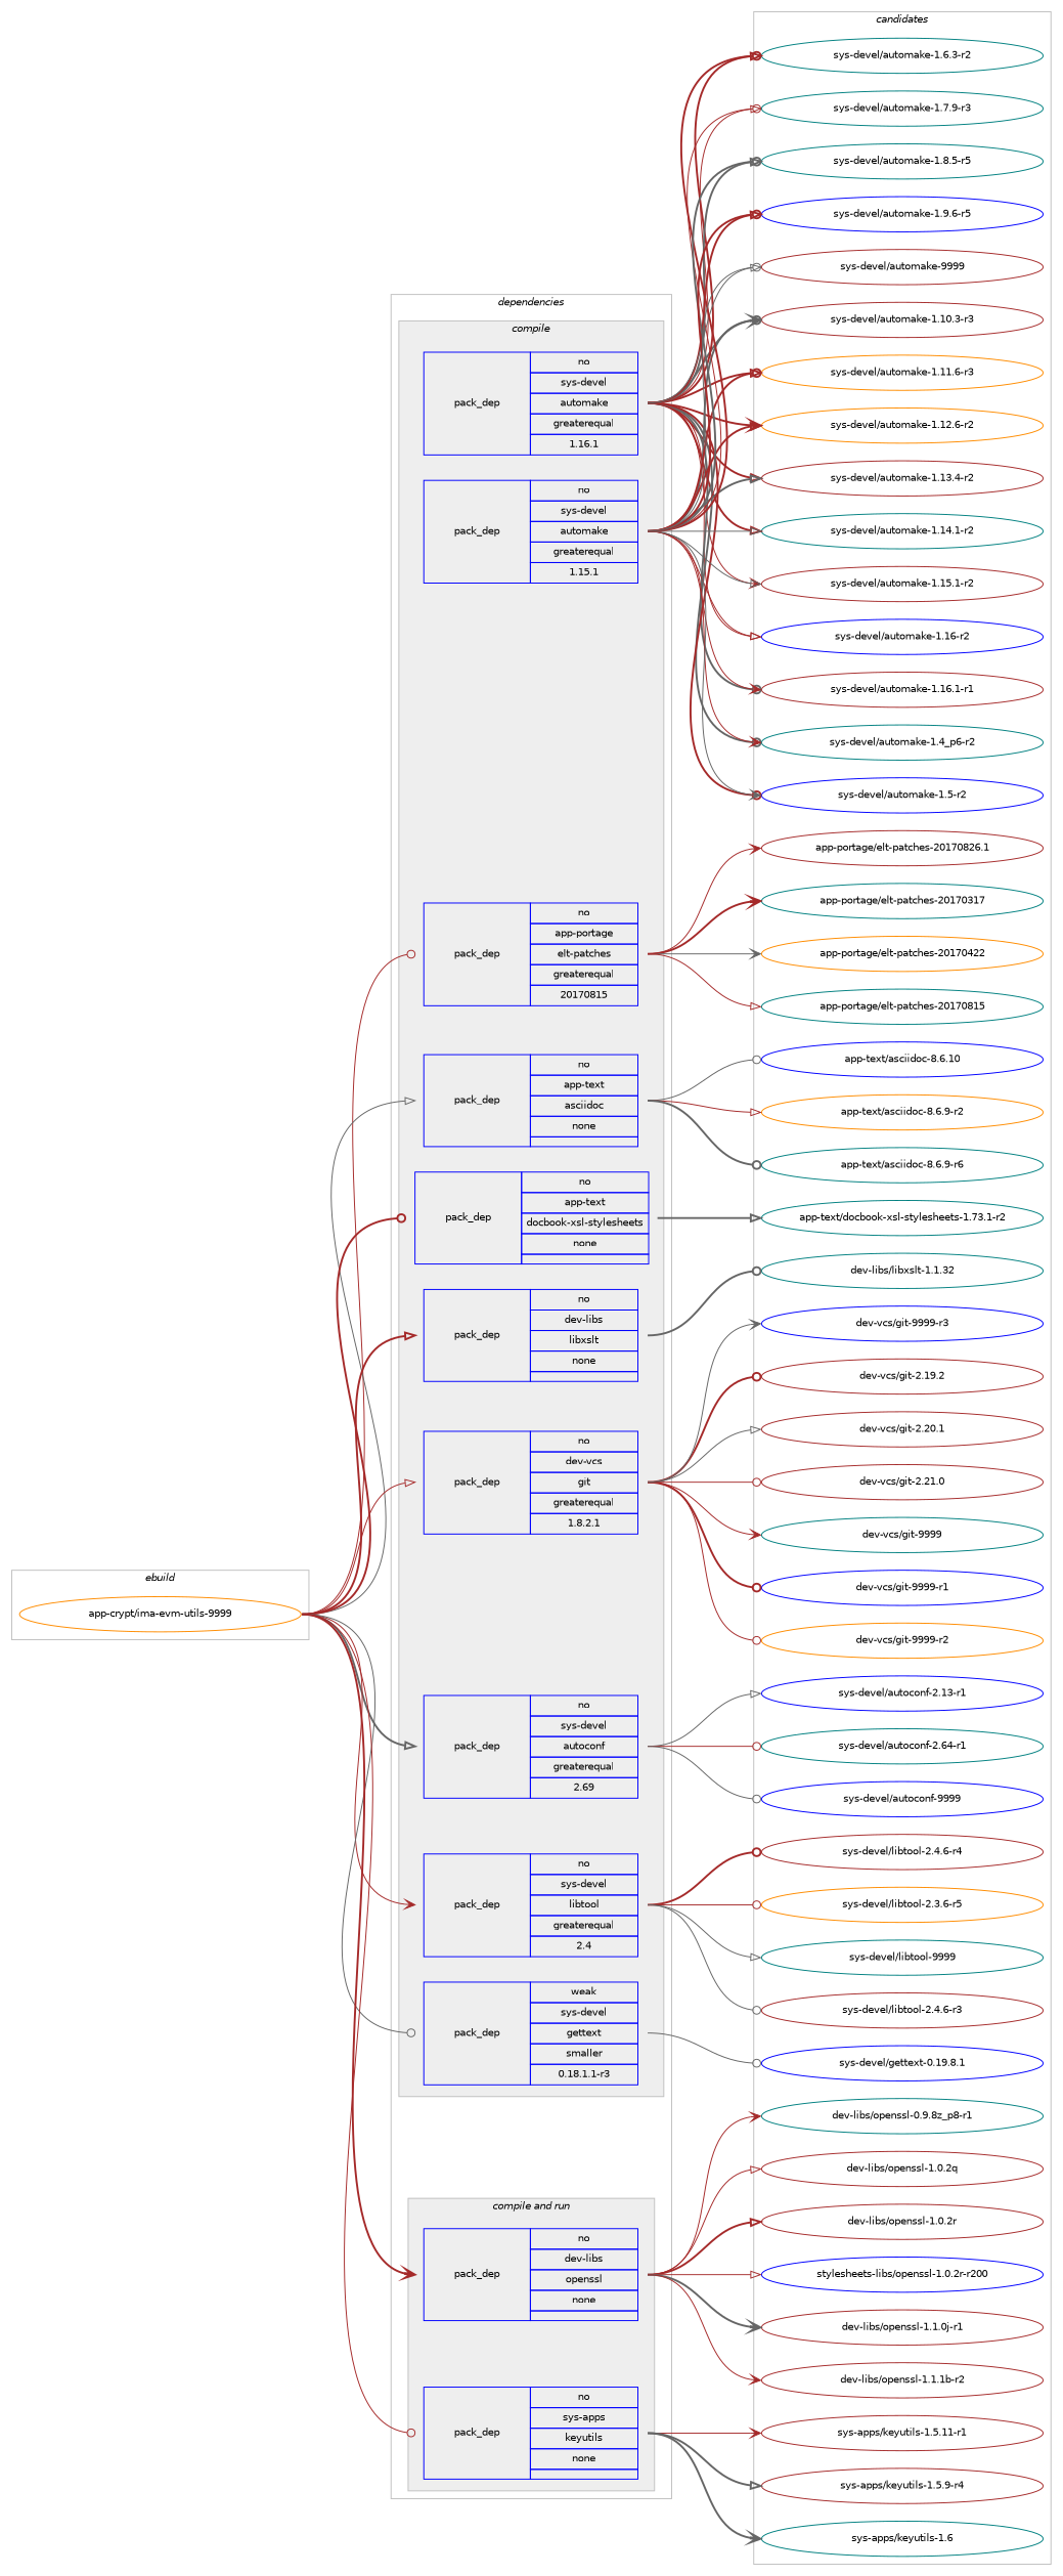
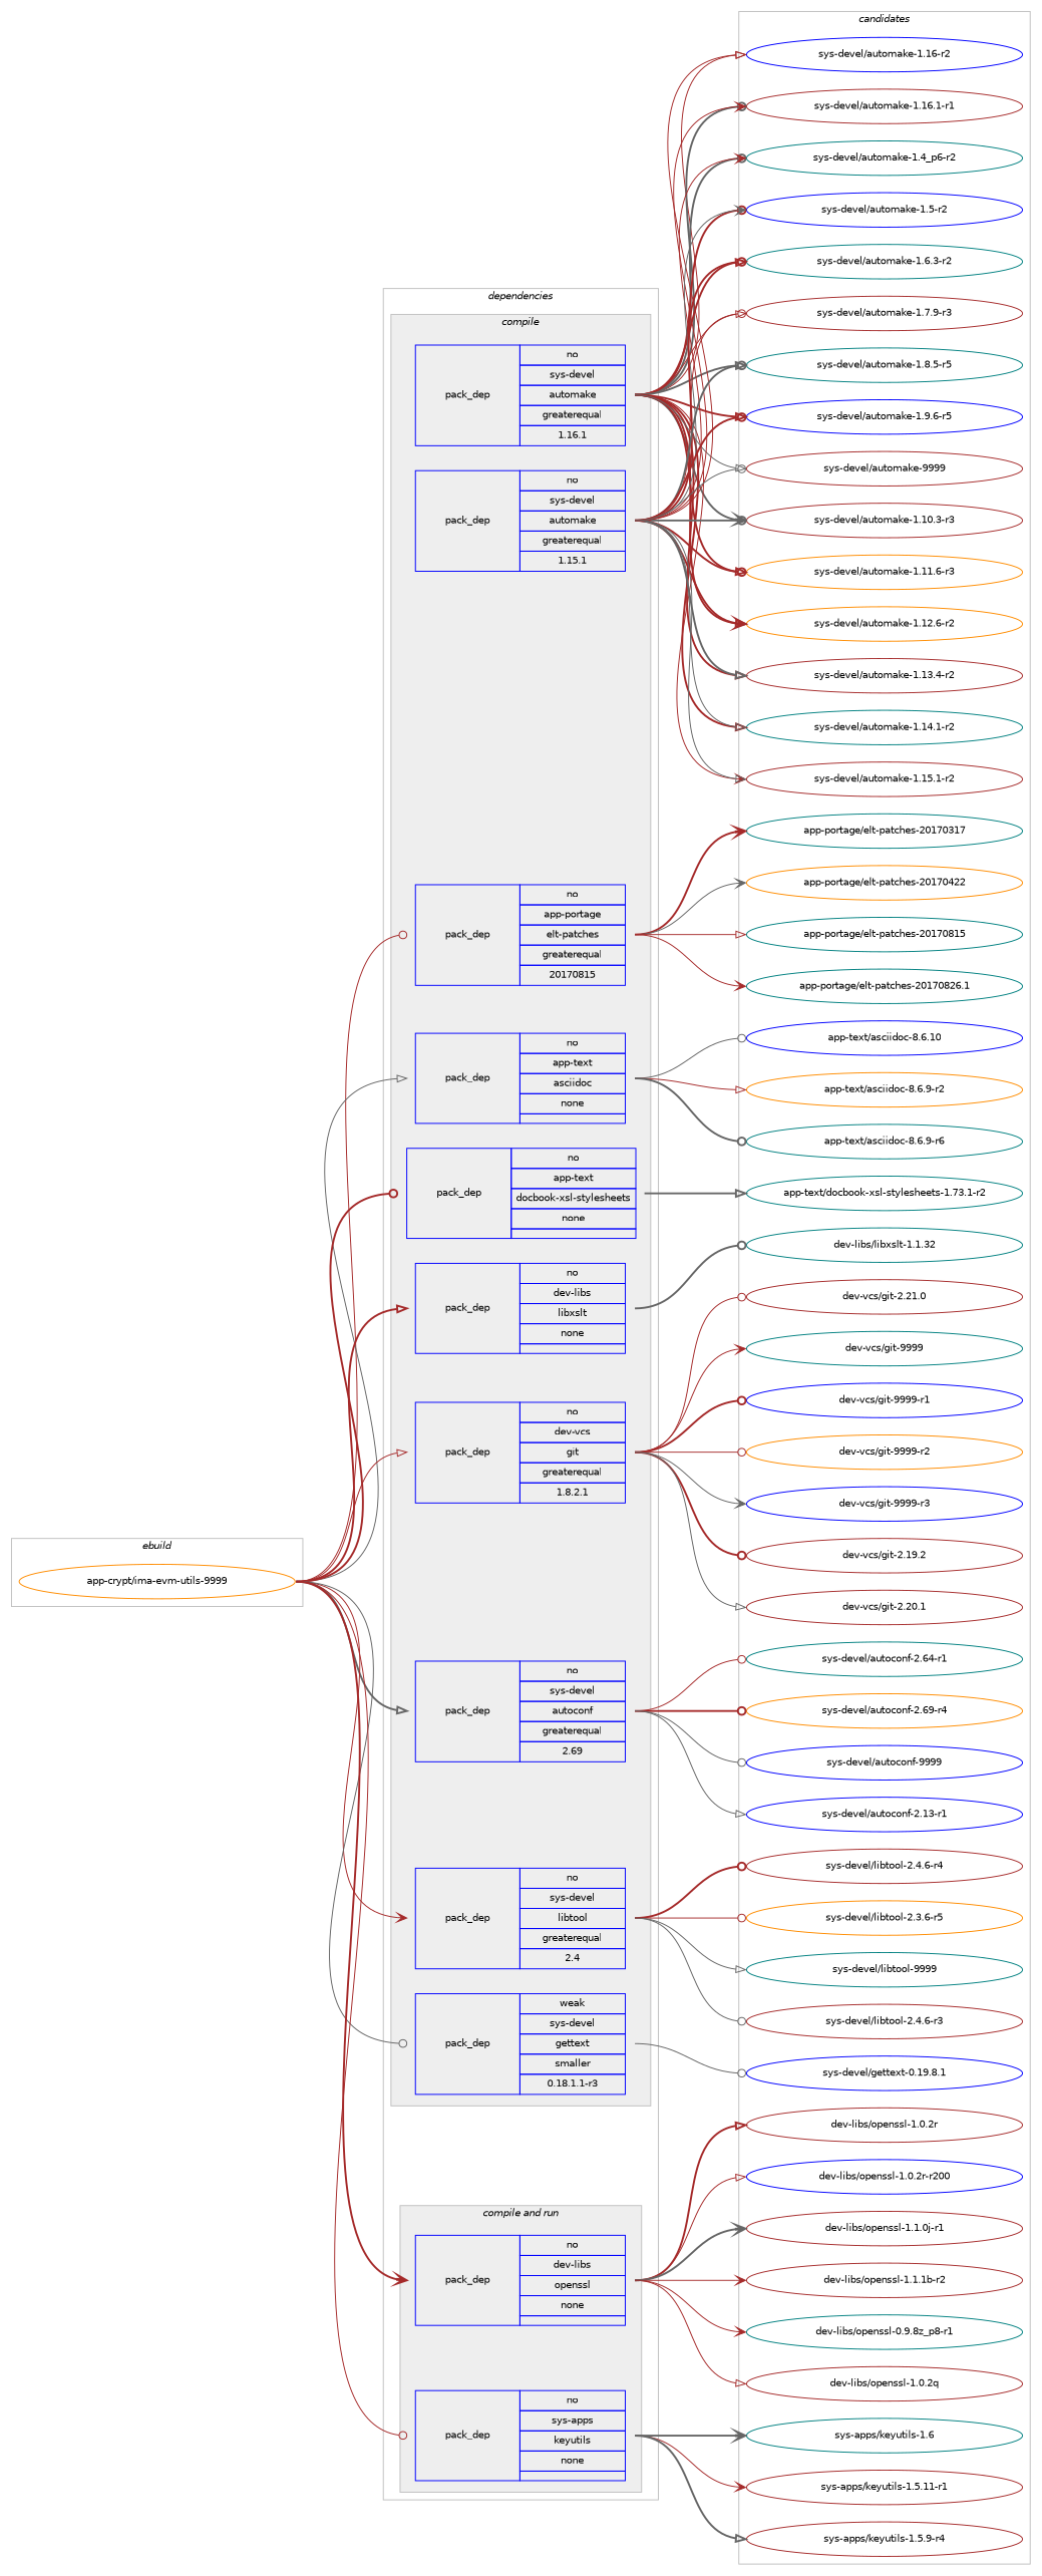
  digraph {
    compound=true
    concentrate=true
    fontname=Helvetica
    fontsize=10
    newrank=true
    rankdir=LR
    ranksep=1.5
    node [color=blue fontname=Helvetica fontsize=10]
    edge [arrowhead=odot color=brown headport=w style=solid tailport=e weight=100]
    n1 [color=darkorange label="app-crypt/ima-evm-utils-9999" width=4]
    n2 [label=<<TABLE BORDER="0" CELLBORDER="1" CELLSPACING="0" CELLPADDING="4" WIDTH="220"><TR><TD ROWSPAN="6" CELLPADDING="30">pack_dep</TD></TR><TR><TD WIDTH="110">no</TD></TR><TR><TD>sys-devel</TD></TR><TR><TD>automake</TD></TR><TR><TD>greaterequal</TD></TR><TR><TD>1.16.1</TD></TR></TABLE>> shape=none]
    n3 [label=<<TABLE BORDER="0" CELLBORDER="1" CELLSPACING="0" CELLPADDING="4" WIDTH="220"><TR><TD ROWSPAN="6" CELLPADDING="30">pack_dep</TD></TR><TR><TD WIDTH="110">no</TD></TR><TR><TD>sys-devel</TD></TR><TR><TD>automake</TD></TR><TR><TD>greaterequal</TD></TR><TR><TD>1.15.1</TD></TR></TABLE>> shape=none]
    n4 [label=<<TABLE BORDER="0" CELLBORDER="1" CELLSPACING="0" CELLPADDING="4" WIDTH="220"><TR><TD ROWSPAN="6" CELLPADDING="30">pack_dep</TD></TR><TR><TD WIDTH="110">no</TD></TR><TR><TD>app-portage</TD></TR><TR><TD>elt-patches</TD></TR><TR><TD>greaterequal</TD></TR><TR><TD>20170815</TD></TR></TABLE>> shape=none]
    n5 [label=<<TABLE BORDER="0" CELLBORDER="1" CELLSPACING="0" CELLPADDING="4" WIDTH="220"><TR><TD ROWSPAN="6" CELLPADDING="30">pack_dep</TD></TR><TR><TD WIDTH="110">no</TD></TR><TR><TD>app-text</TD></TR><TR><TD>asciidoc</TD></TR><TR><TD>none</TD></TR><TR><TD></TD></TR></TABLE>> shape=none]
    n6 [label=<<TABLE BORDER="0" CELLBORDER="1" CELLSPACING="0" CELLPADDING="4" WIDTH="220"><TR><TD ROWSPAN="6" CELLPADDING="30">pack_dep</TD></TR><TR><TD WIDTH="110">no</TD></TR><TR><TD>app-text</TD></TR><TR><TD>docbook-xsl-stylesheets</TD></TR><TR><TD>none</TD></TR><TR><TD></TD></TR></TABLE>> shape=none]
    n7 [label=<<TABLE BORDER="0" CELLBORDER="1" CELLSPACING="0" CELLPADDING="4" WIDTH="220"><TR><TD ROWSPAN="6" CELLPADDING="30">pack_dep</TD></TR><TR><TD WIDTH="110">no</TD></TR><TR><TD>dev-libs</TD></TR><TR><TD>libxslt</TD></TR><TR><TD>none</TD></TR><TR><TD></TD></TR></TABLE>> shape=none]
    n8 [label=<<TABLE BORDER="0" CELLBORDER="1" CELLSPACING="0" CELLPADDING="4" WIDTH="220"><TR><TD ROWSPAN="6" CELLPADDING="30">pack_dep</TD></TR><TR><TD WIDTH="110">no</TD></TR><TR><TD>dev-vcs</TD></TR><TR><TD>git</TD></TR><TR><TD>greaterequal</TD></TR><TR><TD>1.8.2.1</TD></TR></TABLE>> shape=none]
    n9 [label=<<TABLE BORDER="0" CELLBORDER="1" CELLSPACING="0" CELLPADDING="4" WIDTH="220"><TR><TD ROWSPAN="6" CELLPADDING="30">pack_dep</TD></TR><TR><TD WIDTH="110">no</TD></TR><TR><TD>sys-devel</TD></TR><TR><TD>autoconf</TD></TR><TR><TD>greaterequal</TD></TR><TR><TD>2.69</TD></TR></TABLE>> shape=none]
    n10 [label=<<TABLE BORDER="0" CELLBORDER="1" CELLSPACING="0" CELLPADDING="4" WIDTH="220"><TR><TD ROWSPAN="6" CELLPADDING="30">pack_dep</TD></TR><TR><TD WIDTH="110">no</TD></TR><TR><TD>sys-devel</TD></TR><TR><TD>libtool</TD></TR><TR><TD>greaterequal</TD></TR><TR><TD>2.4</TD></TR></TABLE>> shape=none]
    n11 [label=<<TABLE BORDER="0" CELLBORDER="1" CELLSPACING="0" CELLPADDING="4" WIDTH="220"><TR><TD ROWSPAN="6" CELLPADDING="30">pack_dep</TD></TR><TR><TD WIDTH="110">weak</TD></TR><TR><TD>sys-devel</TD></TR><TR><TD>gettext</TD></TR><TR><TD>smaller</TD></TR><TR><TD>0.18.1.1-r3</TD></TR></TABLE>> shape=none]
    n12 [label=<<TABLE BORDER="0" CELLBORDER="1" CELLSPACING="0" CELLPADDING="4" WIDTH="220"><TR><TD ROWSPAN="6" CELLPADDING="30">pack_dep</TD></TR><TR><TD WIDTH="110">no</TD></TR><TR><TD>dev-libs</TD></TR><TR><TD>openssl</TD></TR><TR><TD>none</TD></TR><TR><TD></TD></TR></TABLE>> shape=none]
    n13 [label=<<TABLE BORDER="0" CELLBORDER="1" CELLSPACING="0" CELLPADDING="4" WIDTH="220"><TR><TD ROWSPAN="6" CELLPADDING="30">pack_dep</TD></TR><TR><TD WIDTH="110">no</TD></TR><TR><TD>sys-apps</TD></TR><TR><TD>keyutils</TD></TR><TR><TD>none</TD></TR><TR><TD></TD></TR></TABLE>> shape=none]
    n14 [color=brown label="sys-devel/automake-1.10.3-r3" width=4]
    n15 [color=darkorange label="sys-devel/automake-1.11.6-r3" width=4]
    n16 [color=darkorange label="sys-devel/automake-1.12.6-r2" width=4]
    n17 [color=brown label="sys-devel/automake-1.13.4-r2" width=4]
    n18 [color=teal label="sys-devel/automake-1.14.1-r2" width=4]
    n19 [color=brown label="sys-devel/automake-1.15.1-r2" width=4]
    n20 [label="sys-devel/automake-1.16-r2" width=4]
    n21 [color=brown label="sys-devel/automake-1.16.1-r1" width=4]
    n22 [color=teal label="sys-devel/automake-1.4_p6-r2" width=4]
    n23 [label="sys-devel/automake-1.5-r2" width=4]
    n24 [color=teal label="sys-devel/automake-1.6.3-r2" width=4]
-   n25 [color=teal label="sys-devel/automake-1.7.9-r3" width=4]
+   n25 [color=brown label="sys-devel/automake-1.7.9-r3" width=4]
    n26 [color=teal label="sys-devel/automake-1.8.5-r5" width=4]
    n27 [label="sys-devel/automake-1.9.6-r5" width=4]
    n28 [color=brown label="sys-devel/automake-9999" width=4]
    n29 [color=teal label="app-portage/elt-patches-20170317" width=4]
    n30 [color=darkorange label="app-portage/elt-patches-20170422" width=4]
    n31 [color=teal label="app-portage/elt-patches-20170815" width=4]
-   n32 [color=brown label="app-portage/elt-patches-20170826.1" width=4]
+   n32 [color=teal label="app-portage/elt-patches-20170826.1" width=4]
    n33 [label="app-text/asciidoc-8.6.10" width=4]
    n34 [color=darkorange label="app-text/asciidoc-8.6.9-r2" width=4]
    n35 [color=teal label="app-text/asciidoc-8.6.9-r6" width=4]
    n36 [color=teal label="app-text/docbook-xsl-stylesheets-1.73.1-r2" width=4]
    n37 [color=teal label="dev-libs/libxslt-1.1.32" width=4]
    n38 [color=brown label="dev-vcs/git-2.19.2" width=4]
    n39 [color=brown label="dev-vcs/git-2.20.1" width=4]
    n40 [color=brown label="dev-vcs/git-2.21.0" width=4]
    n41 [color=teal label="dev-vcs/git-9999" width=4]
    n42 [label="dev-vcs/git-9999-r1" width=4]
    n43 [color=darkorange label="dev-vcs/git-9999-r2" width=4]
    n44 [label="dev-vcs/git-9999-r3" width=4]
    n45 [label="sys-devel/autoconf-2.13-r1" width=4]
    n46 [color=teal label="sys-devel/autoconf-2.64-r1" width=4]
+   n47 [color=darkorange label="sys-devel/autoconf-2.69-r4" width=4]
    n48 [label="sys-devel/autoconf-9999" width=4]
    n49 [color=brown label="sys-devel/libtool-2.4.6-r3" width=4]
    n50 [color=brown label="sys-devel/libtool-2.4.6-r4" width=4]
    n51 [color=darkorange label="sys-devel/libtool-2.3.6-r5" width=4]
    n52 [color=teal label="sys-devel/libtool-9999" width=4]
    n53 [label="sys-devel/gettext-0.19.8.1" width=4]
    n54 [color=teal label="dev-libs/openssl-0.9.8z_p8-r1" width=4]
    n55 [color=brown label="dev-libs/openssl-1.0.2q" width=4]
    n56 [color=brown label="dev-libs/openssl-1.0.2r" width=4]
-   n57 [label="stylesheets-libs/openssl-1.0.2r-r200" width=4]
+   n57 [label="dev-libs/openssl-1.0.2r-r200" width=4]
    n58 [color=brown label="dev-libs/openssl-1.1.0j-r1" width=4]
    n59 [color=brown label="dev-libs/openssl-1.1.1b-r2" width=4]
    n60 [color=brown label="sys-apps/keyutils-1.5.11-r1" width=4]
    n61 [color=brown label="sys-apps/keyutils-1.5.9-r4" width=4]
    n62 [color=teal label="sys-apps/keyutils-1.6" width=4]
    subgraph cluster_1 {
      color=gray
      label=<<i>ebuild</i>>
      rank=same
      n1
    }
    subgraph cluster_2 {
      color=gray
      label=<<i>dependencies</i>>
      subgraph cluster_3 {
        color=gray
        fillcolor="#eeeeee"
        label=<<i>compile</i>>
        style=filled
        subgraph sub_4 {
          color=gray
          fillcolor="#eeeeee"
          label=<<i>compile</i>>
          style=filled
          subgraph sub_5 {
            color=gray
            fillcolor="#eeeeee"
            label=<<i>compile</i>>
            style=filled
            n2
          }
          subgraph sub_6 {
            color=gray
            fillcolor="#eeeeee"
            label=<<i>compile</i>>
            style=filled
            n3
          }
        }
        subgraph sub_7 {
          color=gray
          fillcolor="#eeeeee"
          label=<<i>compile</i>>
          style=filled
          n4
        }
        subgraph sub_8 {
          color=gray
          fillcolor="#eeeeee"
          label=<<i>compile</i>>
          style=filled
          n5
        }
        subgraph sub_9 {
          color=gray
          fillcolor="#eeeeee"
          label=<<i>compile</i>>
          style=filled
          n6
        }
        subgraph sub_10 {
          color=gray
          fillcolor="#eeeeee"
          label=<<i>compile</i>>
          style=filled
          n7
        }
        subgraph sub_11 {
          color=gray
          fillcolor="#eeeeee"
          label=<<i>compile</i>>
          style=filled
          n8
        }
        subgraph sub_12 {
          color=gray
          fillcolor="#eeeeee"
          label=<<i>compile</i>>
          style=filled
          n9
        }
        subgraph sub_13 {
          color=gray
          fillcolor="#eeeeee"
          label=<<i>compile</i>>
          style=filled
          n10
        }
        subgraph sub_14 {
          color=gray
          fillcolor="#eeeeee"
          label=<<i>compile</i>>
          style=filled
          n11
        }
      }
      subgraph cluster_15 {
        color=gray
        fillcolor="#eeeeee"
        label=<<i>compile and run</i>>
        style=filled
        subgraph sub_16 {
          color=gray
          fillcolor="#eeeeee"
          label=<<i>compile and run</i>>
          style=filled
          n12
        }
        subgraph sub_17 {
          color=gray
          fillcolor="#eeeeee"
          label=<<i>compile and run</i>>
          style=filled
          n13
        }
      }
      subgraph cluster_18 {
        color=gray
        fillcolor="#eeeeee"
        label=<<i>run</i>>
        style=filled
      }
    }
    subgraph cluster_19 {
      color=gray
      label=<<i>candidates</i>>
      rank=same
      subgraph sub_20 {
        color=black
        label=<<i>candidates</i>>
        nodesep=1
        rank=same
        n14
        n15
        n16
        n17
        n18
        n19
        n20
        n21
        n22
        n23
        n24
        n25
        n26
        n27
        n28
      }
      subgraph sub_21 {
        color=black
        label=<<i>candidates</i>>
        nodesep=1
        rank=same
        n14
        n15
        n16
        n17
        n18
        n19
        n20
        n21
        n22
        n23
        n24
        n25
        n26
        n27
        n28
      }
      subgraph sub_22 {
        color=black
        label=<<i>candidates</i>>
        nodesep=1
        rank=same
        n29
        n30
        n31
        n32
      }
      subgraph sub_23 {
        color=black
        label=<<i>candidates</i>>
        nodesep=1
        rank=same
        n33
        n34
        n35
      }
      subgraph sub_24 {
        color=black
        label=<<i>candidates</i>>
        nodesep=1
        rank=same
        n36
      }
      subgraph sub_25 {
        color=black
        label=<<i>candidates</i>>
        nodesep=1
        rank=same
        n37
      }
      subgraph sub_26 {
        color=black
        label=<<i>candidates</i>>
        nodesep=1
        rank=same
        n38
        n39
        n40
        n41
        n42
        n43
        n44
      }
      subgraph sub_27 {
        color=black
        label=<<i>candidates</i>>
        nodesep=1
        rank=same
        n45
        n46
+       n47
        n48
      }
      subgraph sub_28 {
        color=black
        label=<<i>candidates</i>>
        nodesep=1
        rank=same
        n49
        n50
        n51
        n52
      }
      subgraph sub_29 {
        color=black
        label=<<i>candidates</i>>
        nodesep=1
        rank=same
        n53
      }
      subgraph sub_30 {
        color=black
        label=<<i>candidates</i>>
        nodesep=1
        rank=same
        n54
        n55
        n56
        n57
        n58
        n59
      }
      subgraph sub_31 {
        color=black
        label=<<i>candidates</i>>
        nodesep=1
        rank=same
        n60
        n61
        n62
      }
    }
    n1 -> n4 [weight=20]
    n1 -> n5 [arrowhead=onormal color=gray40 weight=20]
    n1 -> n6 [style=bold weight=20]
    n1 -> n7 [arrowhead=onormal style=bold weight=20]
    n1 -> n8 [arrowhead=onormal weight=20]
    n1 -> n9 [arrowhead=onormal color=gray40 style=bold weight=20]
    n1 -> n10 [arrowhead=vee weight=20]
    n1 -> n11 [color=gray40 weight=20]
    n1 -> n12 [arrowhead=vee style=bold weight=20]
    n1 -> n13 [weight=20]
    n2 -> n14 [arrowhead=vee color=gray40 style=bold]
    n2 -> n15 [arrowhead=onormal style=bold]
    n2 -> n16 [arrowhead=vee style=bold]
    n2 -> n17 [arrowhead=onormal style=bold]
    n2 -> n18 [arrowhead=onormal style=bold]
    n2 -> n19 [arrowhead=vee]
    n2 -> n20 [arrowhead=onormal]
    n2 -> n21 [color=gray40 style=bold]
    n2 -> n22 [color=gray40 style=bold]
    n2 -> n23 [style=bold]
    n2 -> n24 [arrowhead=onormal style=bold]
    n2 -> n25 [arrowhead=onormal]
    n2 -> n26 [arrowhead=onormal color=gray40 style=bold]
    n2 -> n27 [arrowhead=onormal style=bold]
    n2 -> n28 [arrowhead=onormal color=gray40]
    n3 -> n14 [color=gray40 style=bold]
    n3 -> n15 [style=bold]
    n3 -> n16 [arrowhead=onormal style=bold]
    n3 -> n17 [arrowhead=onormal color=gray40 style=bold]
    n3 -> n18 [arrowhead=onormal color=gray40]
    n3 -> n19 [arrowhead=onormal color=gray40]
    n3 -> n20 [arrowhead=onormal]
    n3 -> n21 [arrowhead=vee]
    n3 -> n22 [arrowhead=vee]
    n3 -> n23 [arrowhead=vee color=gray40]
    n3 -> n24 [style=bold]
    n3 -> n25
    n3 -> n26 [color=gray40 style=bold]
    n3 -> n27 [style=bold]
    n3 -> n28 [color=gray40]
    n4 -> n29 [arrowhead=vee style=bold]
    n4 -> n30 [arrowhead=vee color=gray40]
    n4 -> n31 [arrowhead=onormal]
    n4 -> n32 [arrowhead=vee]
    n5 -> n33 [color=gray40]
    n5 -> n34 [arrowhead=onormal]
    n5 -> n35 [color=gray40 style=bold]
    n6 -> n36 [arrowhead=onormal color=gray40 style=bold]
    n7 -> n37 [color=gray40 style=bold]
    n8 -> n38 [style=bold]
    n8 -> n39 [arrowhead=onormal color=gray40]
    n8 -> n40
    n8 -> n41 [arrowhead=vee]
    n8 -> n42 [style=bold]
    n8 -> n43
    n8 -> n44 [arrowhead=vee color=gray40]
    n9 -> n45 [arrowhead=onormal color=gray40]
    n9 -> n46
+   n9 -> n47 [style=bold]
    n9 -> n48 [color=gray40]
    n10 -> n49 [color=gray40]
    n10 -> n50 [style=bold]
    n10 -> n51
    n10 -> n52 [arrowhead=onormal color=gray40]
    n11 -> n53 [color=gray40]
    n12 -> n54 [arrowhead=vee]
    n12 -> n55 [arrowhead=onormal]
    n12 -> n56 [arrowhead=onormal style=bold]
    n12 -> n57 [arrowhead=onormal]
    n12 -> n58 [arrowhead=vee color=gray40 style=bold]
    n12 -> n59 [arrowhead=vee]
    n13 -> n60 [arrowhead=vee]
    n13 -> n61 [arrowhead=onormal color=gray40 style=bold]
    n13 -> n62 [arrowhead=vee color=gray40 style=bold]
  }
